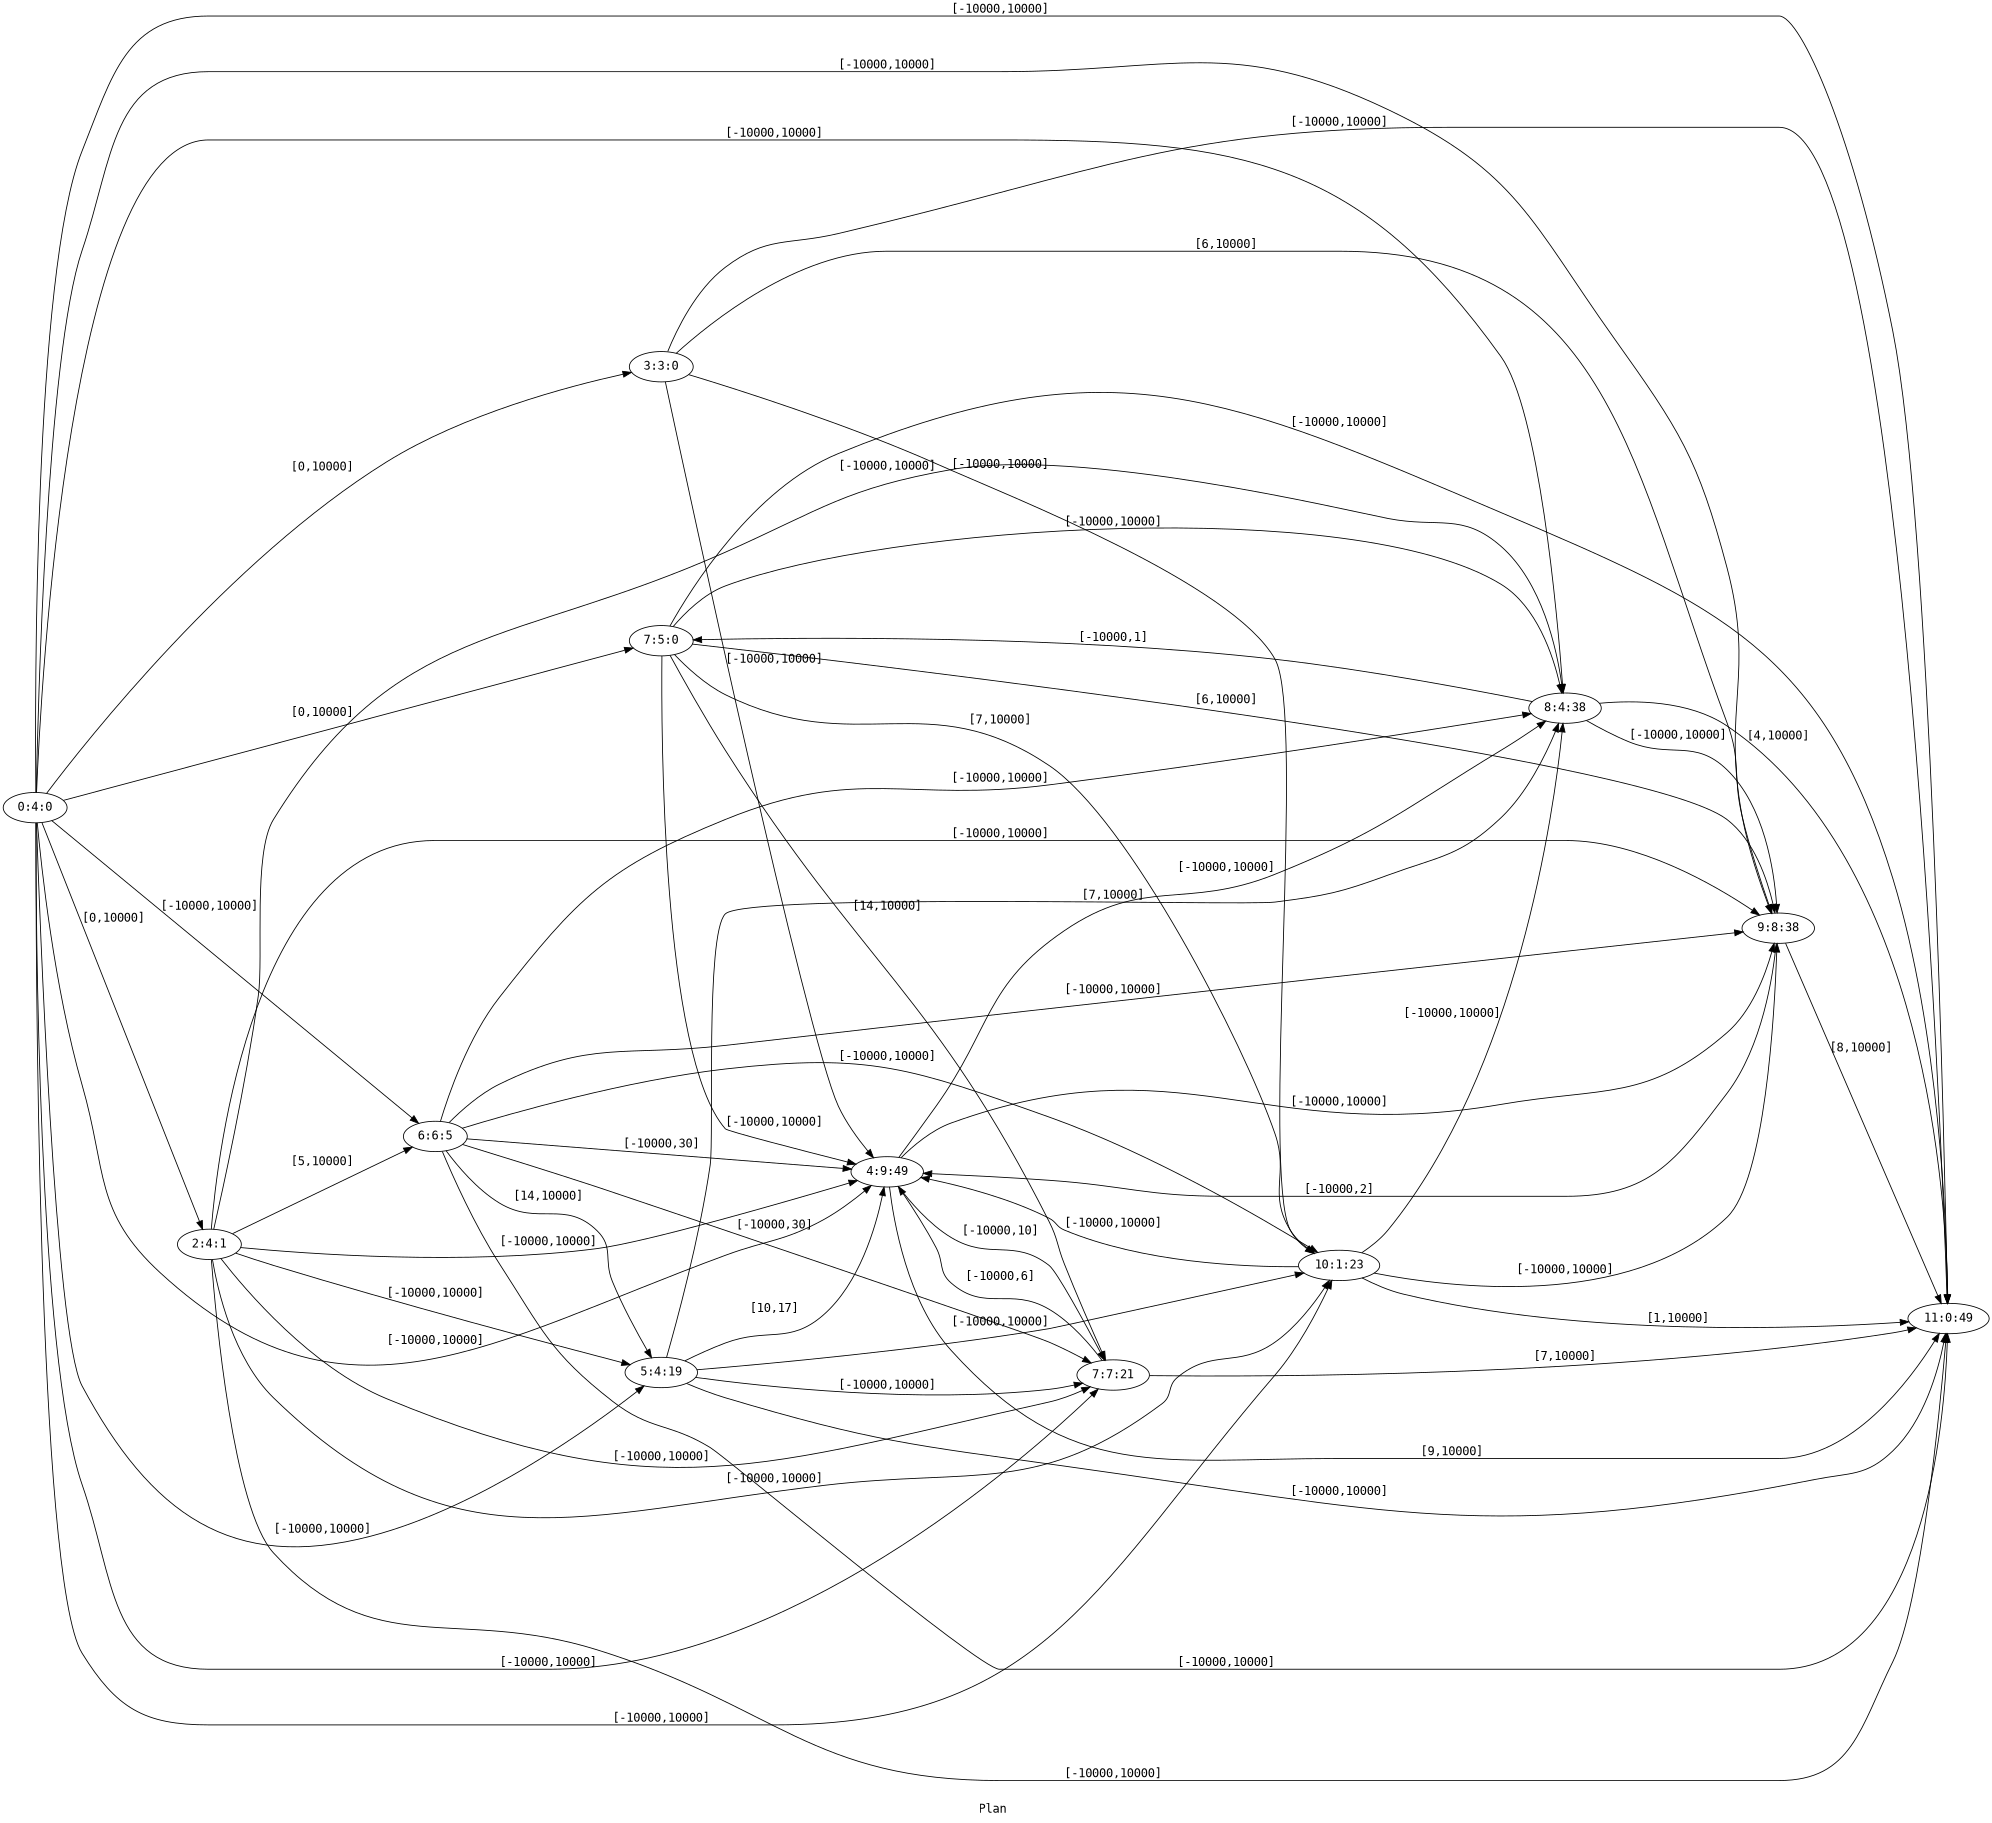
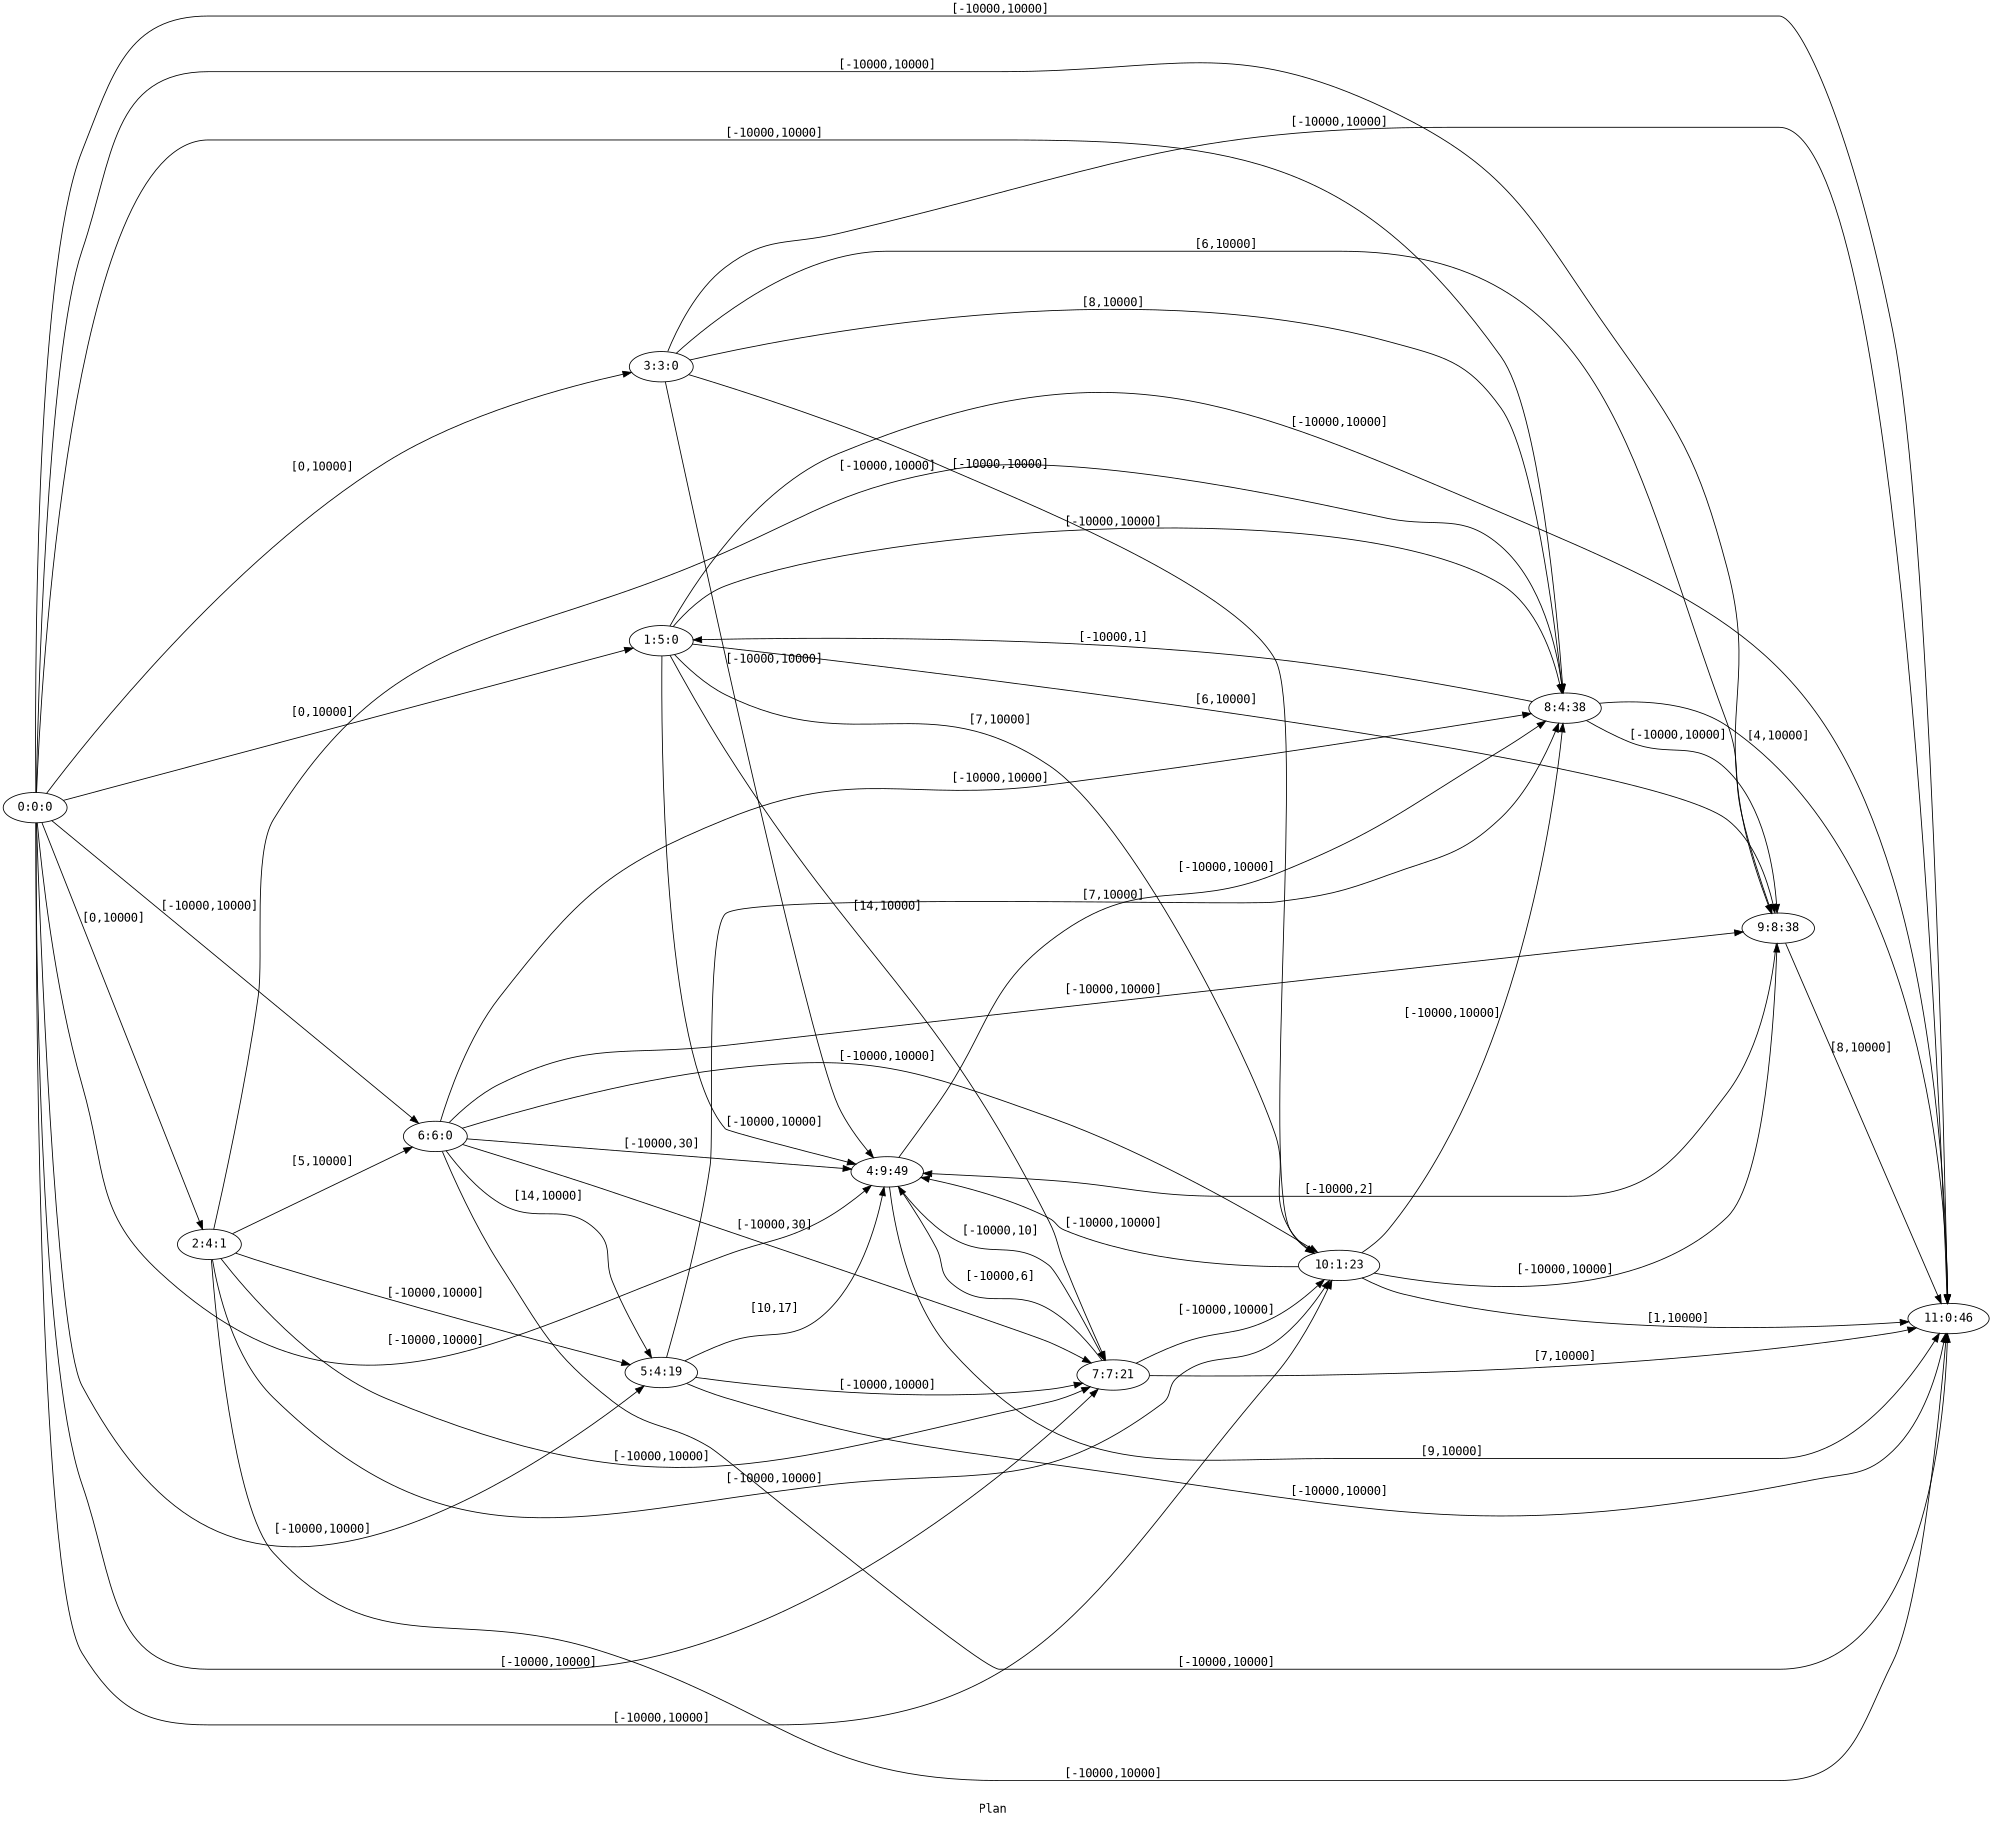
  digraph {
    fldt=0.716367
    fontname="DejaVu Sans Mono"
    label="Plan "
    nodesep=.45
    rankdir=LR
    node [fontname="DejaVu Sans Mono"]
    edge [fontname="DejaVu Sans Mono"]
-   "0:0:0" [label="0:4:0"]
-   "1:5:0" [label="7:5:0"]
+   "0:0:0"
+   "1:5:0"
    n3 [label="2:4:1"]
    "3:3:0"
    n5 [label="4:9:49"]
    "5:4:19"
-   "6:6:5"
+   "6:6:5" [label="6:6:0"]
    n8 [label="7:7:21"]
    "8:4:38"
    "9:8:38"
    "10:1:23"
-   "11:0:46" [label="11:0:49"]
+   "11:0:46"
    "0:0:0" -> "1:5:0" [label="[0,10000]"]
    "0:0:0" -> n3 [label="[0,10000]"]
    "0:0:0" -> "3:3:0" [label="[0,10000]"]
    "0:0:0" -> n5 [label="[-10000,10000]"]
    "0:0:0" -> "5:4:19" [label="[-10000,10000]"]
    "0:0:0" -> "6:6:5" [label="[-10000,10000]"]
    "0:0:0" -> n8 [label="[-10000,10000]"]
    "0:0:0" -> "8:4:38" [label="[-10000,10000]"]
    "0:0:0" -> "9:8:38" [label="[-10000,10000]"]
    "0:0:0" -> "10:1:23" [label="[-10000,10000]"]
    "0:0:0" -> "11:0:46" [label="[-10000,10000]"]
    "1:5:0" -> n5 [label="[-10000,10000]"]
    "1:5:0" -> n8 [label="[14,10000]"]
    "1:5:0" -> "8:4:38" [label="[-10000,10000]"]
    "1:5:0" -> "9:8:38" [label="[6,10000]"]
    "1:5:0" -> "10:1:23" [label="[7,10000]"]
    "1:5:0" -> "11:0:46" [label="[-10000,10000]"]
-   n3 -> n5 [label="[-10000,10000]"]
    n3 -> "5:4:19" [label="[-10000,10000]"]
    n3 -> "6:6:5" [label="[5,10000]"]
    n3 -> n8 [label="[-10000,10000]"]
    n3 -> "8:4:38" [label="[-10000,10000]"]
-   n3 -> "9:8:38" [label="[-10000,10000]"]
    n3 -> "10:1:23" [label="[-10000,10000]"]
    n3 -> "11:0:46" [label="[-10000,10000]"]
    "3:3:0" -> n5 [label="[-10000,10000]"]
+   "3:3:0" -> "8:4:38" [label="[8,10000]"]
    "3:3:0" -> "9:8:38" [label="[6,10000]"]
    "3:3:0" -> "10:1:23" [label="[-10000,10000]"]
    "3:3:0" -> "11:0:46" [label="[-10000,10000]"]
    n5 -> n8 [label="[-10000,10]"]
    n5 -> "8:4:38" [label="[-10000,10000]"]
-   n5 -> "9:8:38" [label="[-10000,10000]"]
    n5 -> "11:0:46" [label="[9,10000]"]
    "5:4:19" -> n5 [label="[10,17]"]
    "5:4:19" -> n8 [label="[-10000,10000]"]
    "5:4:19" -> "8:4:38" [label="[7,10000]"]
-   "5:4:19" -> "10:1:23" [label="[-10000,10000]"]
+   n8 -> "10:1:23" [label="[-10000,10000]"]
    "5:4:19" -> "11:0:46" [label="[-10000,10000]"]
    "6:6:5" -> n5 [label="[-10000,30]"]
    "6:6:5" -> "5:4:19" [label="[14,10000]"]
    "6:6:5" -> n8 [label="[-10000,30]"]
    "6:6:5" -> "8:4:38" [label="[-10000,10000]"]
    "6:6:5" -> "9:8:38" [label="[-10000,10000]"]
    "6:6:5" -> "10:1:23" [label="[-10000,10000]"]
    "6:6:5" -> "11:0:46" [label="[-10000,10000]"]
    n8 -> n5 [label="[-10000,6]"]
    n8 -> "11:0:46" [label="[7,10000]"]
    "8:4:38" -> "1:5:0" [label="[-10000,1]"]
    "8:4:38" -> "9:8:38" [label="[-10000,10000]"]
    "8:4:38" -> "11:0:46" [label="[4,10000]"]
    "9:8:38" -> n5 [label="[-10000,2]"]
    "9:8:38" -> "11:0:46" [label="[8,10000]"]
    "10:1:23" -> n5 [label="[-10000,10000]"]
    "10:1:23" -> "8:4:38" [label="[-10000,10000]"]
    "10:1:23" -> "9:8:38" [label="[-10000,10000]"]
    "10:1:23" -> "11:0:46" [label="[1,10000]"]
  }
